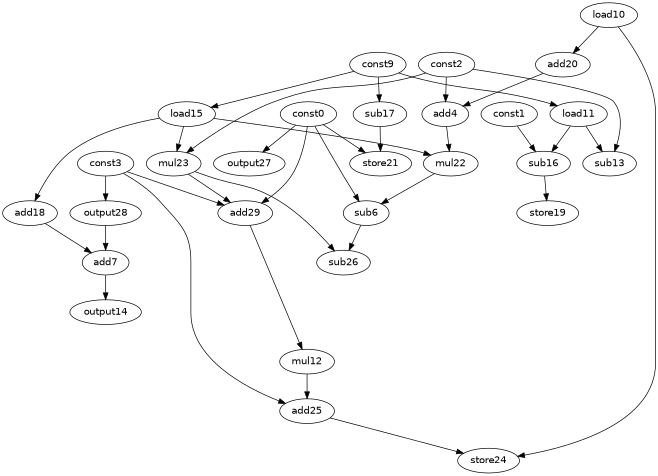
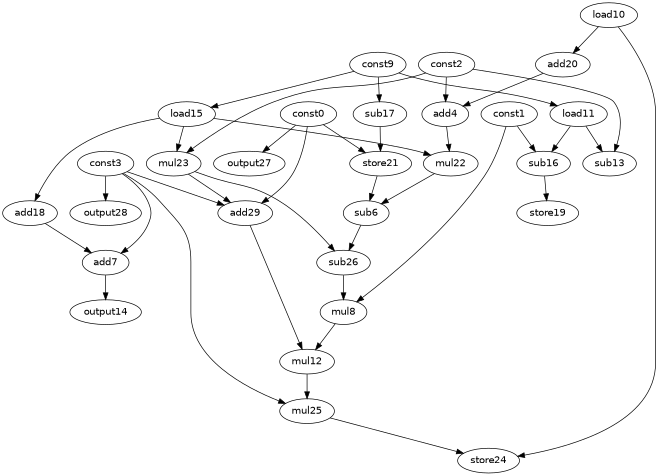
  digraph {
    fontname="DejaVu Sans"
    node [fontname="DejaVu Sans" opcode=add]
    edge [fontname="DejaVu Sans" operand=0]
    sub6 [opcode=sub]
    const0 [opcode=const]
    store21 [opcode=store]
    output27 [opcode=output]
    add29
    sub26 [opcode=sub]
    mul12 [opcode=mul]
+   mul8 [opcode=mul]
    const1 [opcode=const]
    sub16 [opcode=sub]
    store19 [opcode=store]
    add4
    const2 [opcode=const]
    sub13 [opcode=sub]
    mul23 [opcode=mul]
    mul22 [opcode=mul]
    const3 [opcode=const]
    add7
-   add25
+   add25 [label=mul25]
    output28 [opcode=output]
    output14 [opcode=output]
    add18
    store24 [opcode=store]
    load10 [opcode=load]
    add20
    load11 [opcode=load]
    const9 [opcode=const]
    load15 [opcode=load]
    sub17 [opcode=sub]
    sub6 -> sub26
-   const0 -> sub6
+   store21 -> sub6
    const0 -> store21
    const0 -> output27
    const0 -> add29
    add29 -> mul12 [operand=1]
+   sub26 -> mul8 [operand=1]
    mul12 -> add25 [operand=1]
+   mul8 -> mul12
+   const1 -> mul8
    const1 -> sub16
    sub16 -> store19
    add4 -> mul22
    const2 -> add4
    const2 -> sub13
    const2 -> mul23
    mul23 -> add29 [operand=1]
    mul23 -> sub26 [operand=1]
    mul22 -> sub6 [operand=1]
    const3 -> add29
-   output28 -> add7 [operand=1]
+   const3 -> add7 [operand=1]
    const3 -> add25
    const3 -> output28
    add7 -> output14
    add25 -> store24
    add18 -> add7
    load10 -> store24 [operand=1]
    load10 -> add20
    add20 -> add4 [operand=1]
    load11 -> sub16 [operand=1]
    load11 -> sub13 [operand=1]
    const9 -> load11
    const9 -> load15
    const9 -> sub17
    load15 -> mul23 [operand=1]
    load15 -> mul22 [operand=1]
    load15 -> add18 [operand=1]
    sub17 -> store21 [operand=1]
  }
